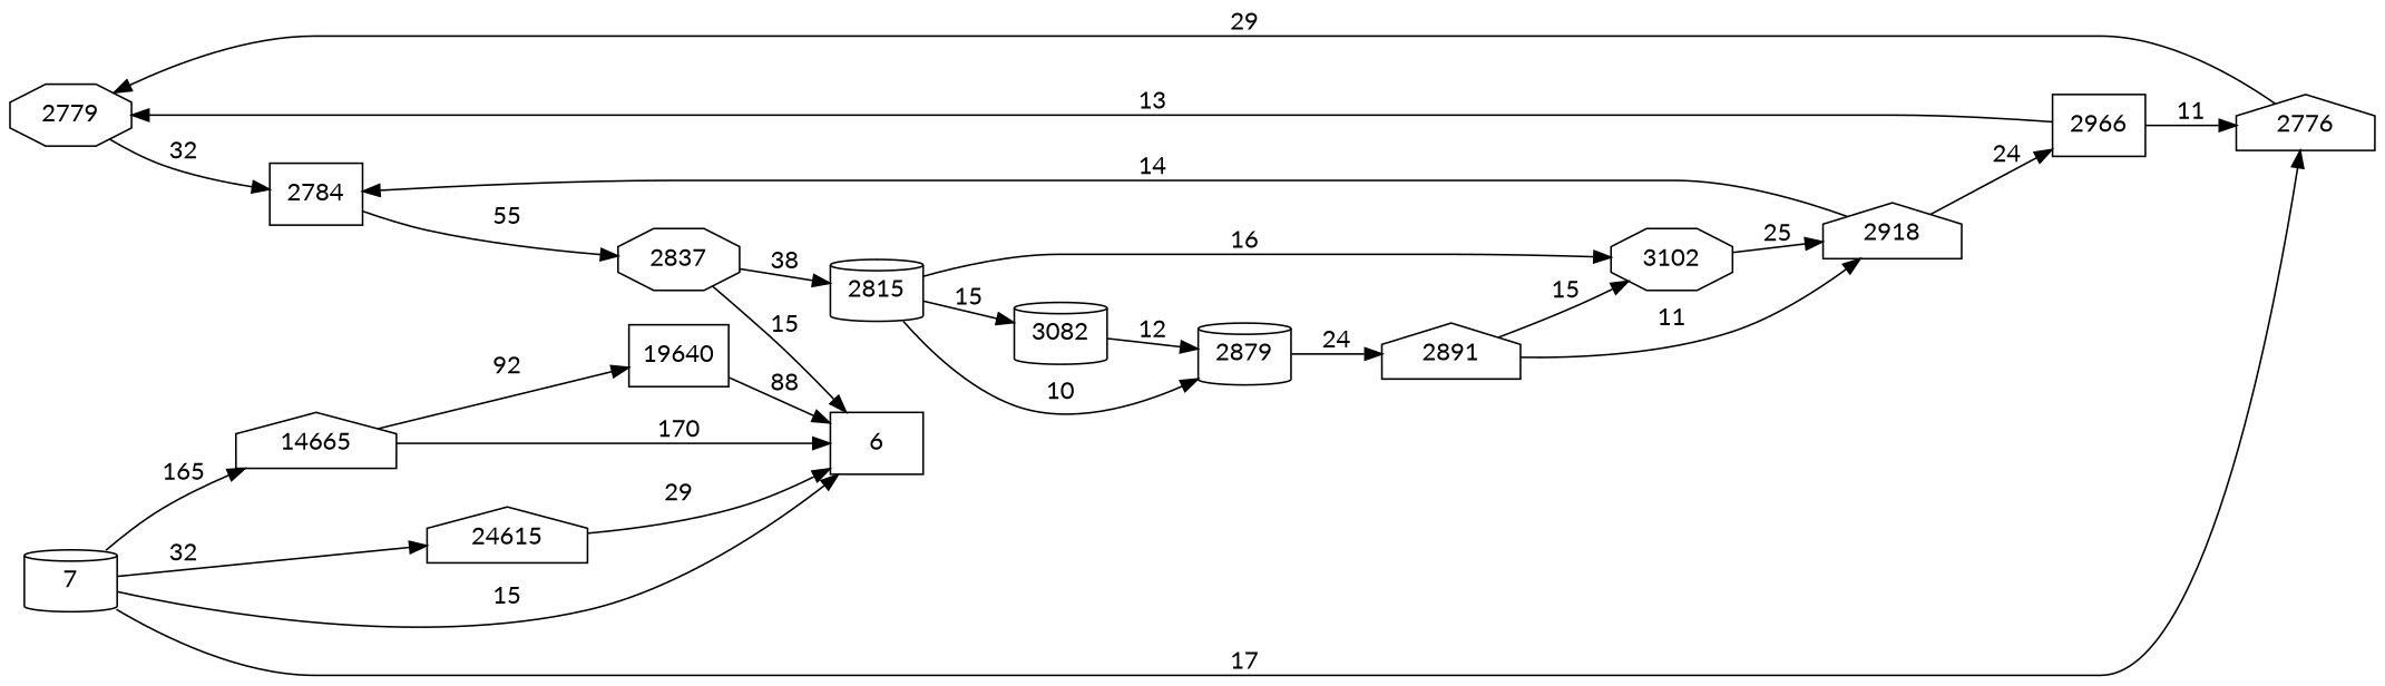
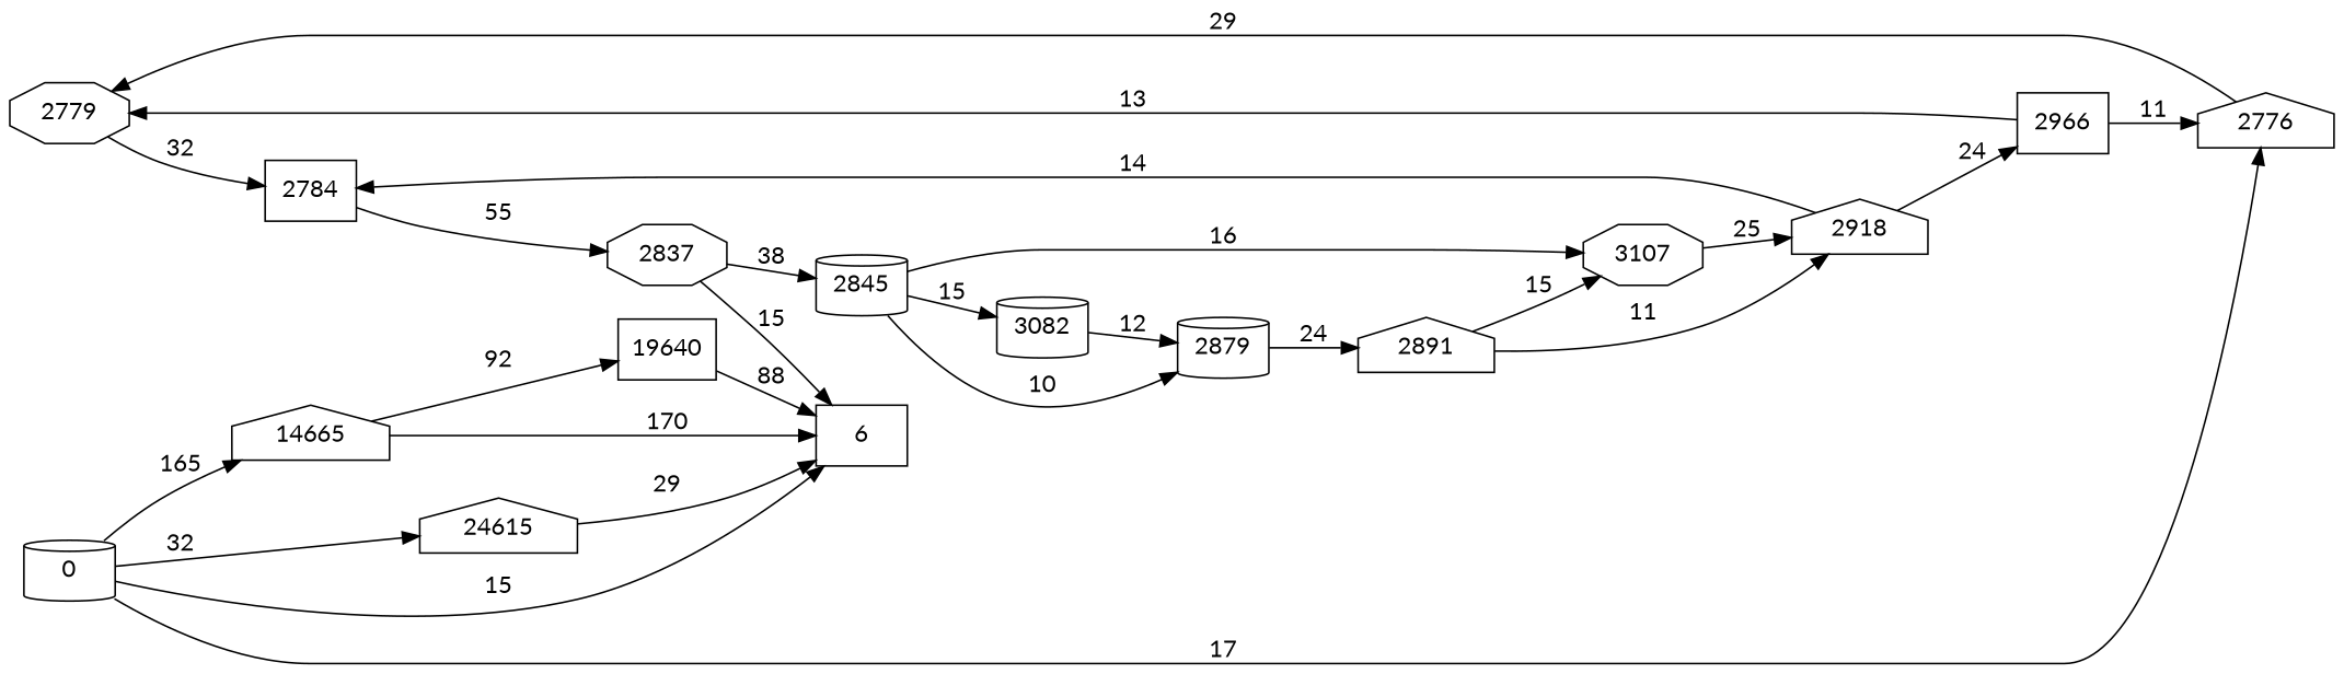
  digraph {
    fontname=Lato
    rankdir=LR
    node [fontname=Lato shape=house]
    edge [fontname=Lato]
    2779 [shape=octagon]
    2776
    2784 [shape=box]
    2837 [shape=octagon]
-   2845 [shape=cylinder label=2815]
+   2845 [shape=cylinder]
    n6 [label=6 shape=box]
    2879 [shape=cylinder]
    3082 [shape=cylinder]
-   3102 [shape=octagon]
+   3102 [shape=octagon label=3107]
    2891
    2918
    2966 [shape=box]
    14665
    19640 [shape=box]
    24615
-   0 [shape=cylinder label=7]
+   0 [shape=cylinder]
    2779 -> 2784 [label=32]
    2776 -> 2779 [label=29]
    2784 -> 2837 [label=55]
    2837 -> 2845 [label=38]
    2837 -> n6 [label=15]
    2845 -> 2879 [label=10]
    2845 -> 3082 [label=15]
    2845 -> 3102 [label=16]
    2879 -> 2891 [label=24]
    3082 -> 2879 [label=12]
    3102 -> 2918 [label=25]
    2891 -> 3102 [label=15]
    2891 -> 2918 [label=11]
    2918 -> 2784 [label=14]
    2918 -> 2966 [label=24]
    2966 -> 2779 [label=13]
    2966 -> 2776 [label=11]
    14665 -> n6 [label=170]
    14665 -> 19640 [label=92]
    19640 -> n6 [label=88]
    24615 -> n6 [label=29]
    0 -> 2776 [label=17]
    0 -> n6 [label=15]
    0 -> 14665 [label=165]
    0 -> 24615 [label=32]
  }
